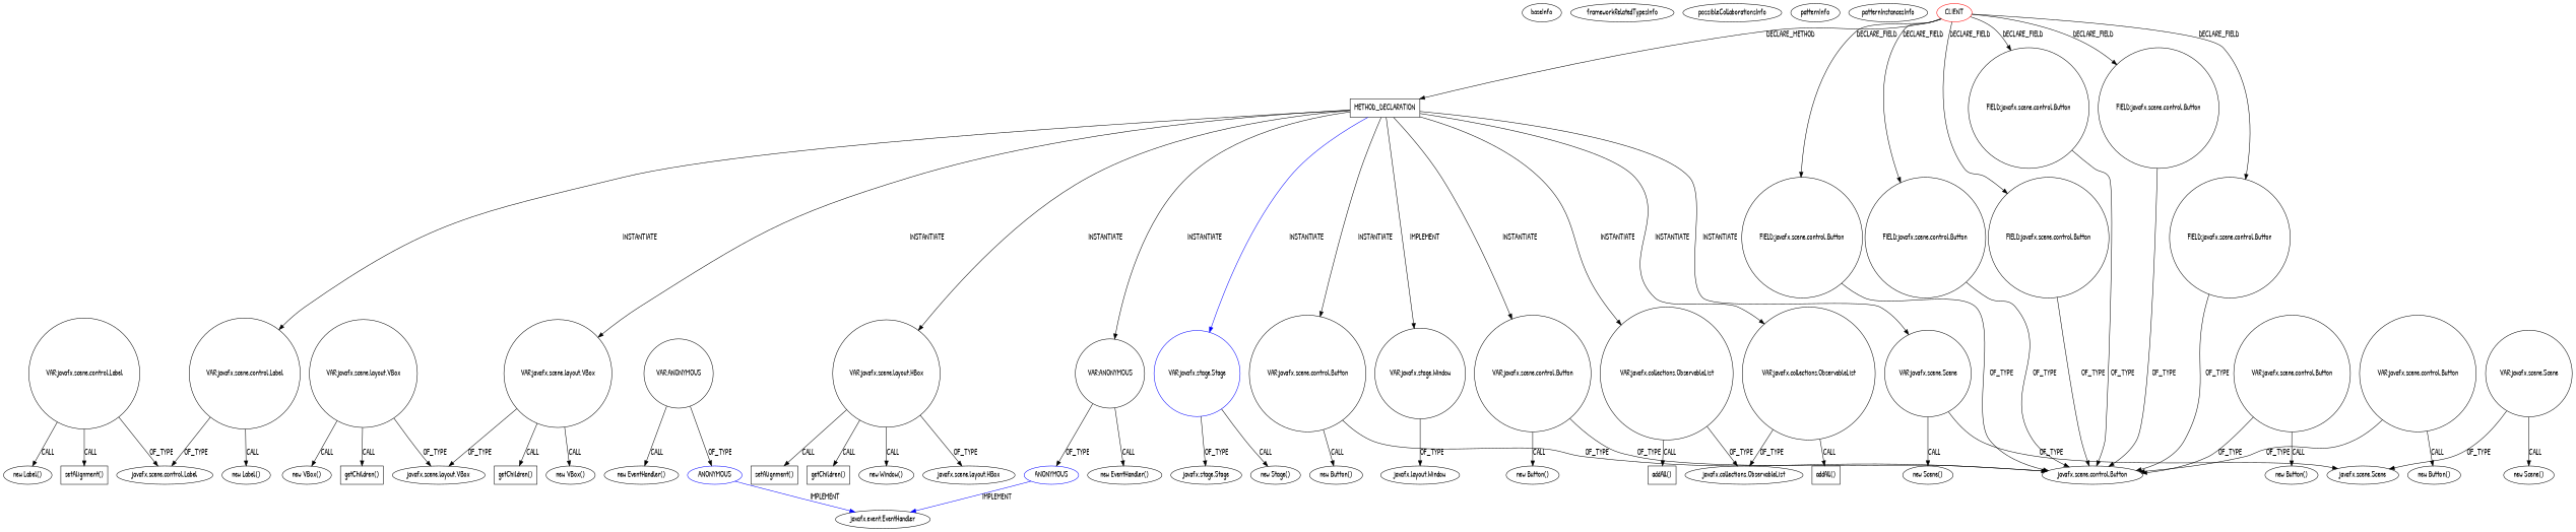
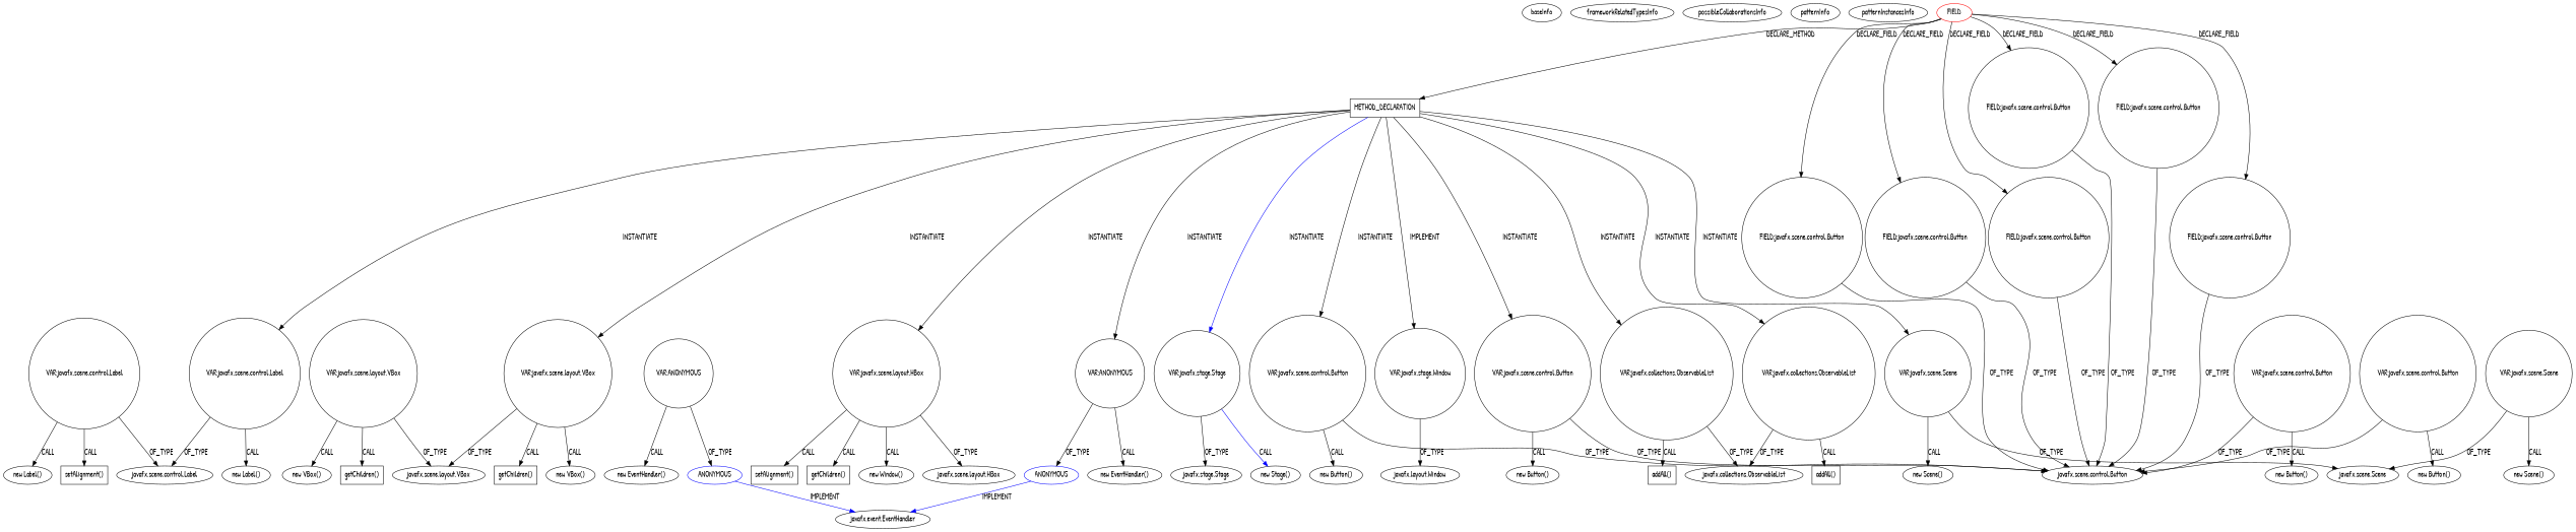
  digraph {
    fontname="Patrick Hand"
    node [fontname="Patrick Hand" isFrameworkType=false vertexType=VARIABLE_EXPRESION]
    edge [fontname="Patrick Hand"]
    baseInfo [category=pattern graphId=331 isAnonymous=false possibleRelation=false isFrameworkType="" vertexType=""]
    frameworkRelatedTypesInfo [isFrameworkType="" vertexType=""]
    possibleCollaborationsInfo [isFrameworkType="" vertexType=""]
    patternInfo [frequency=2.0 patternRootClient=0 isFrameworkType="" vertexType=""]
    patternInstancesInfo [0="Edenm-BlackJack~/Edenm-BlackJack/BlackJack-master/src/View/TableController.java~TableController~394" 1="mathiasj33-VocLearn~/mathiasj33-VocLearn/VocLearn-master/src/net/softwarepage/voclearn/code/Gui.java~Gui~3576" isFrameworkType="" vertexType=""]
    n6 [label="new Label()" vertexType=CONSTRUCTOR_CALL]
    n7 [label="VAR:javafx.scene.control.Label" shape=circle]
    n8 [label="setAlignment()" shape=box vertexType=INSIDE_CALL]
    n9 [label="javafx.scene.control.Label" vertexType=FRAMEWORK_CLASS_TYPE]
    n10 [label="VAR:javafx.scene.control.Label" shape=circle]
    n11 [label="new Label()" vertexType=CONSTRUCTOR_CALL]
    n12 [label=METHOD_DECLARATION shape=box vertexType=CLIENT_METHOD_DECLARATION]
    n13 [label="VAR:javafx.scene.layout.VBox" shape=circle]
    n14 [label="VAR:javafx.scene.layout.HBox" shape=circle]
    n15 [label="VAR:ANONYMOUS" shape=circle]
-   n16 [label="VAR:javafx.stage.Stage" shape=circle color=blue]
+   n16 [label="VAR:javafx.stage.Stage" shape=circle]
    n17 [label="VAR:javafx.stage.Window" shape=circle]
    n18 [label="VAR:javafx.scene.control.Button" shape=circle]
    n19 [label="VAR:javafx.scene.control.Button" shape=circle]
    n20 [label="VAR:javafx.collections.ObservableList" shape=circle]
    n21 [label="VAR:javafx.collections.ObservableList" shape=circle]
    n22 [label="VAR:javafx.scene.Scene" shape=circle]
    n23 [label="getChildren()" shape=box vertexType=INSIDE_CALL]
    n24 [label="new VBox()" vertexType=CONSTRUCTOR_CALL]
    n25 [label="javafx.scene.layout.VBox" vertexType=FRAMEWORK_CLASS_TYPE]
    n26 [label="setAlignment()" shape=box vertexType=INSIDE_CALL]
    n27 [label="getChildren()" shape=box vertexType=INSIDE_CALL]
    n28 [label="new Window()" vertexType=CONSTRUCTOR_CALL]
    n29 [label="javafx.scene.layout.HBox" vertexType=FRAMEWORK_CLASS_TYPE]
    n30 [color=blue label=ANONYMOUS vertexType=REFERENCE_ANONYMOUS_DECLARATION]
    n31 [label="new EventHandler()" vertexType=CONSTRUCTOR_CALL]
    n32 [label="javafx.stage.Stage" vertexType=FRAMEWORK_CLASS_TYPE]
    n33 [label="new Stage()" vertexType=CONSTRUCTOR_CALL]
    n34 [label="javafx.layout.Window" vertexType=FRAMEWORK_CLASS_TYPE]
    n35 [label="javafx.scene.control.Button" vertexType=FRAMEWORK_CLASS_TYPE]
    n36 [label="new Button()" vertexType=CONSTRUCTOR_CALL]
    n37 [label="new Button()" vertexType=CONSTRUCTOR_CALL]
    n38 [label="javafx.collections.ObservableList" vertexType=FRAMEWORK_INTERFACE_TYPE]
    n39 [label="addAll()" shape=box vertexType=INSIDE_CALL]
    n40 [label="addAll()" shape=box vertexType=INSIDE_CALL]
    n41 [label="new Scene()" vertexType=CONSTRUCTOR_CALL]
    n42 [label="javafx.scene.Scene" vertexType=FRAMEWORK_CLASS_TYPE]
-   n43 [color=red label=CLIENT vertexType=ROOT_CLIENT_CLASS_DECLARATION]
+   n43 [color=red label=FIELD vertexType=ROOT_CLIENT_CLASS_DECLARATION]
    n44 [label="FIELD:javafx.scene.control.Button" shape=circle vertexType=FIELD_DECLARATION]
    n45 [label="FIELD:javafx.scene.control.Button" shape=circle vertexType=FIELD_DECLARATION]
    n46 [label="FIELD:javafx.scene.control.Button" shape=circle vertexType=FIELD_DECLARATION]
    n47 [label="FIELD:javafx.scene.control.Button" shape=circle vertexType=FIELD_DECLARATION]
    n48 [label="FIELD:javafx.scene.control.Button" shape=circle vertexType=FIELD_DECLARATION]
    n49 [label="FIELD:javafx.scene.control.Button" shape=circle vertexType=FIELD_DECLARATION]
    n50 [label="javafx.event.EventHandler" vertexType=FRAMEWORK_INTERFACE_TYPE]
    n51 [color=blue label=ANONYMOUS vertexType=REFERENCE_ANONYMOUS_DECLARATION]
    n52 [label="VAR:ANONYMOUS" shape=circle]
    n53 [label="new EventHandler()" vertexType=CONSTRUCTOR_CALL]
    n54 [label="VAR:javafx.scene.control.Button" shape=circle]
    n55 [label="new Button()" vertexType=CONSTRUCTOR_CALL]
    n56 [label="VAR:javafx.scene.control.Button" shape=circle]
    n57 [label="new Button()" vertexType=CONSTRUCTOR_CALL]
    n58 [label="VAR:javafx.scene.layout.VBox" shape=circle]
    n59 [label="new VBox()" vertexType=CONSTRUCTOR_CALL]
    n60 [label="getChildren()" shape=box vertexType=INSIDE_CALL]
    n61 [label="VAR:javafx.scene.Scene" shape=circle]
    n62 [label="new Scene()" vertexType=CONSTRUCTOR_CALL]
    n7 -> n6 [label=CALL]
    n7 -> n8 [label=CALL]
    n7 -> n9 [label=OF_TYPE]
    n10 -> n9 [label=OF_TYPE]
    n10 -> n11 [label=CALL]
    n12 -> n10 [label=INSTANTIATE]
    n12 -> n13 [label=INSTANTIATE]
    n12 -> n14 [label=INSTANTIATE]
    n12 -> n15 [label=INSTANTIATE]
    n12 -> n16 [color=blue label=INSTANTIATE]
    n12 -> n17 [label=IMPLEMENT]
    n12 -> n18 [label=INSTANTIATE]
    n12 -> n19 [label=INSTANTIATE]
    n12 -> n20 [label=INSTANTIATE]
    n12 -> n21 [label=INSTANTIATE]
    n12 -> n22 [label=INSTANTIATE]
    n13 -> n23 [label=CALL]
    n13 -> n24 [label=CALL]
    n13 -> n25 [label=OF_TYPE]
    n14 -> n26 [label=CALL]
    n14 -> n27 [label=CALL]
    n14 -> n28 [label=CALL]
    n14 -> n29 [label=OF_TYPE]
    n15 -> n30 [label=OF_TYPE]
    n15 -> n31 [label=CALL]
    n16 -> n32 [label=OF_TYPE]
-   n16 -> n33 [label=CALL]
+   n16 -> n33 [label=CALL color=blue]
    n17 -> n34 [label=OF_TYPE]
    n18 -> n35 [label=OF_TYPE]
    n18 -> n36 [label=CALL]
    n19 -> n35 [label=OF_TYPE]
    n19 -> n37 [label=CALL]
    n20 -> n38 [label=OF_TYPE]
    n20 -> n39 [label=CALL]
    n21 -> n38 [label=OF_TYPE]
    n21 -> n40 [label=CALL]
    n22 -> n41 [label=CALL]
    n22 -> n42 [label=OF_TYPE]
    n30 -> n50 [color=blue label=IMPLEMENT]
    n43 -> n12 [label=DECLARE_METHOD]
    n43 -> n44 [label=DECLARE_FIELD]
    n43 -> n45 [label=DECLARE_FIELD]
    n43 -> n46 [label=DECLARE_FIELD]
    n43 -> n47 [label=DECLARE_FIELD]
    n43 -> n48 [label=DECLARE_FIELD]
    n43 -> n49 [label=DECLARE_FIELD]
    n44 -> n35 [label=OF_TYPE]
    n45 -> n35 [label=OF_TYPE]
    n46 -> n35 [label=OF_TYPE]
    n47 -> n35 [label=OF_TYPE]
    n48 -> n35 [label=OF_TYPE]
    n49 -> n35 [label=OF_TYPE]
    n51 -> n50 [color=blue label=IMPLEMENT]
    n52 -> n51 [label=OF_TYPE]
    n52 -> n53 [label=CALL]
    n54 -> n35 [label=OF_TYPE]
    n54 -> n55 [label=CALL]
    n56 -> n35 [label=OF_TYPE]
    n56 -> n57 [label=CALL]
    n58 -> n25 [label=OF_TYPE]
    n58 -> n59 [label=CALL]
    n58 -> n60 [label=CALL]
    n61 -> n42 [label=OF_TYPE]
    n61 -> n62 [label=CALL]
  }
